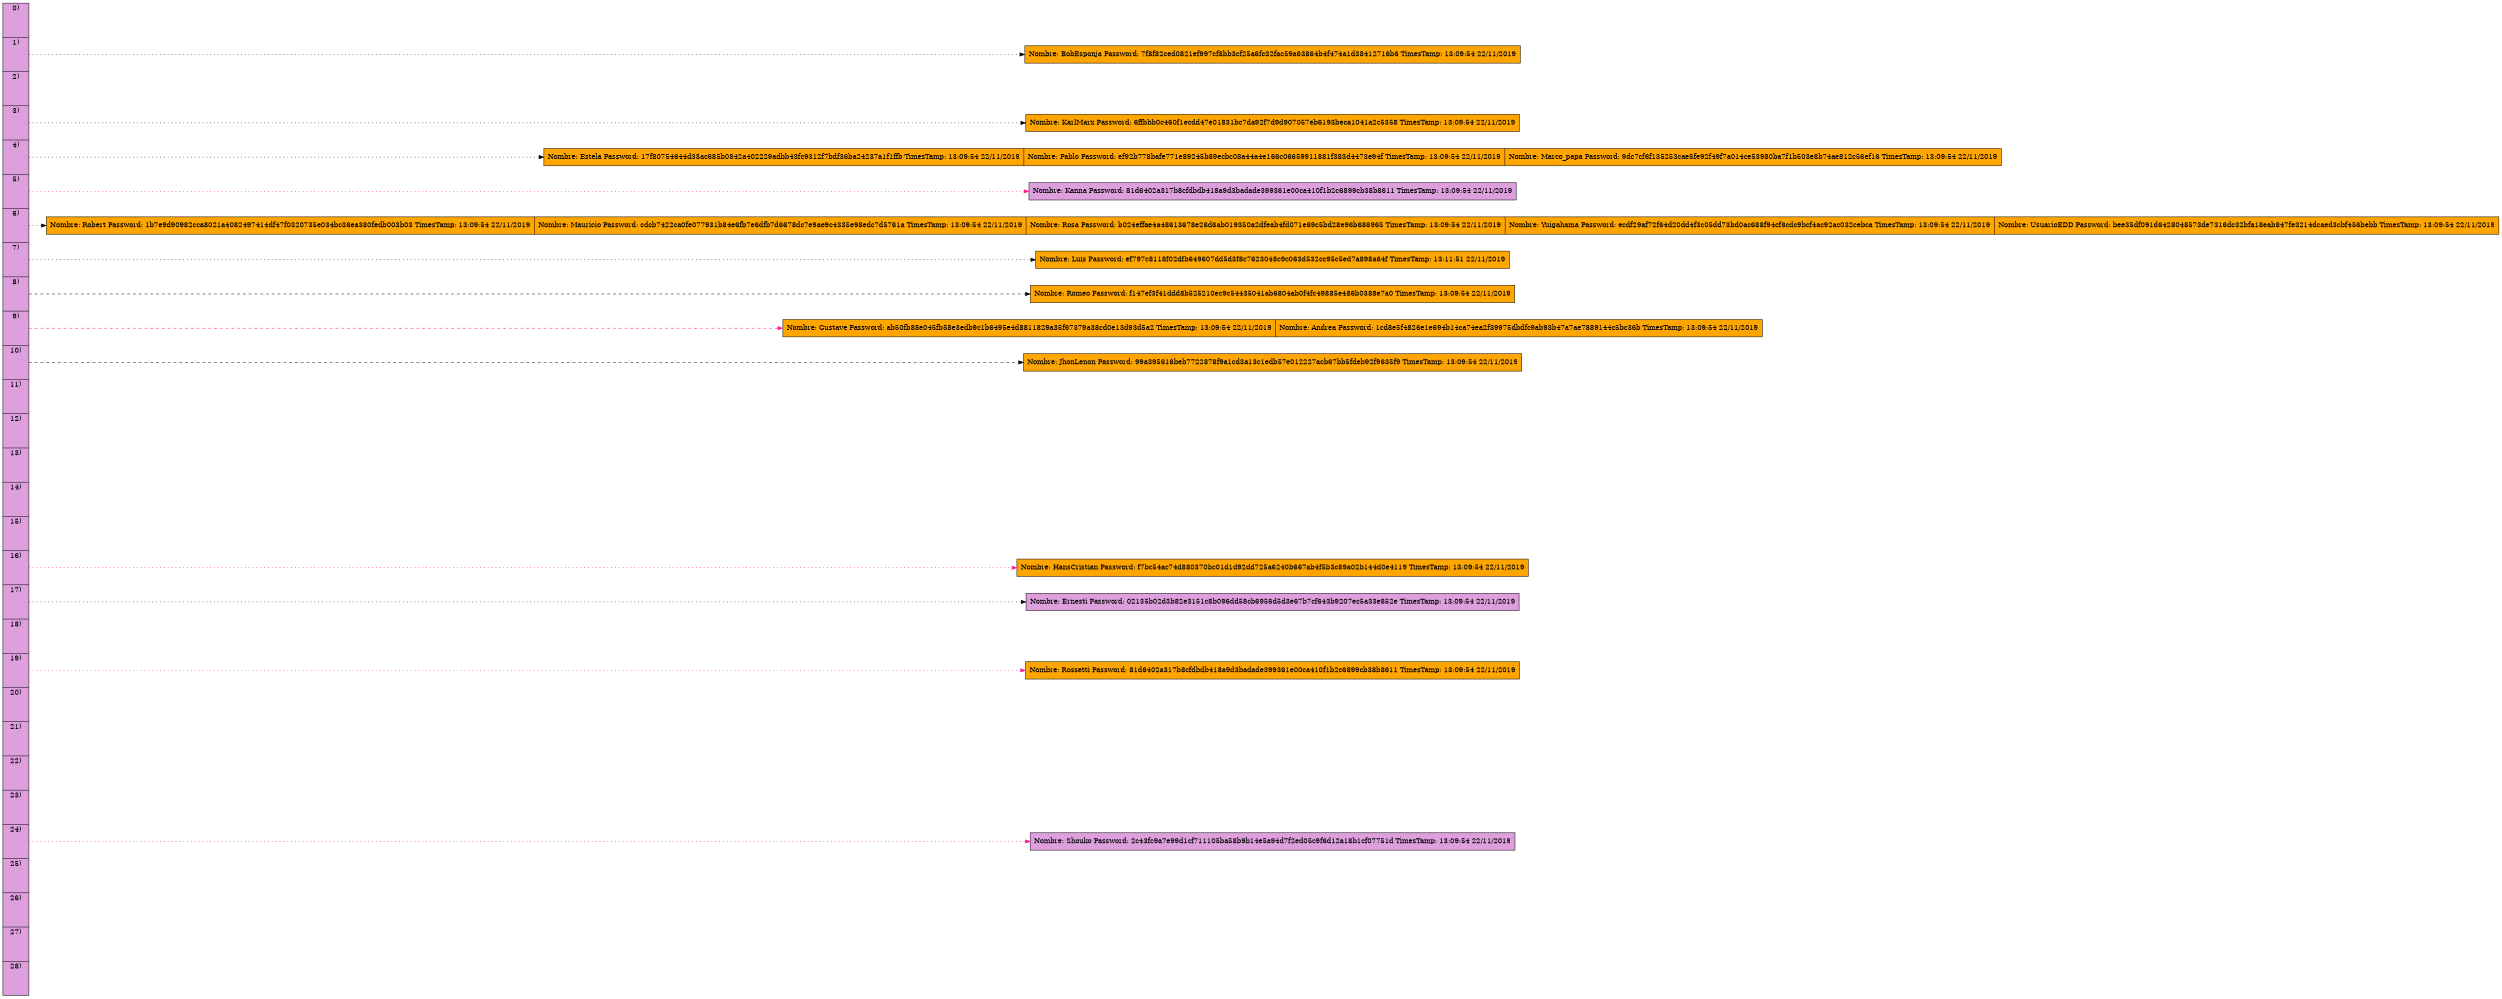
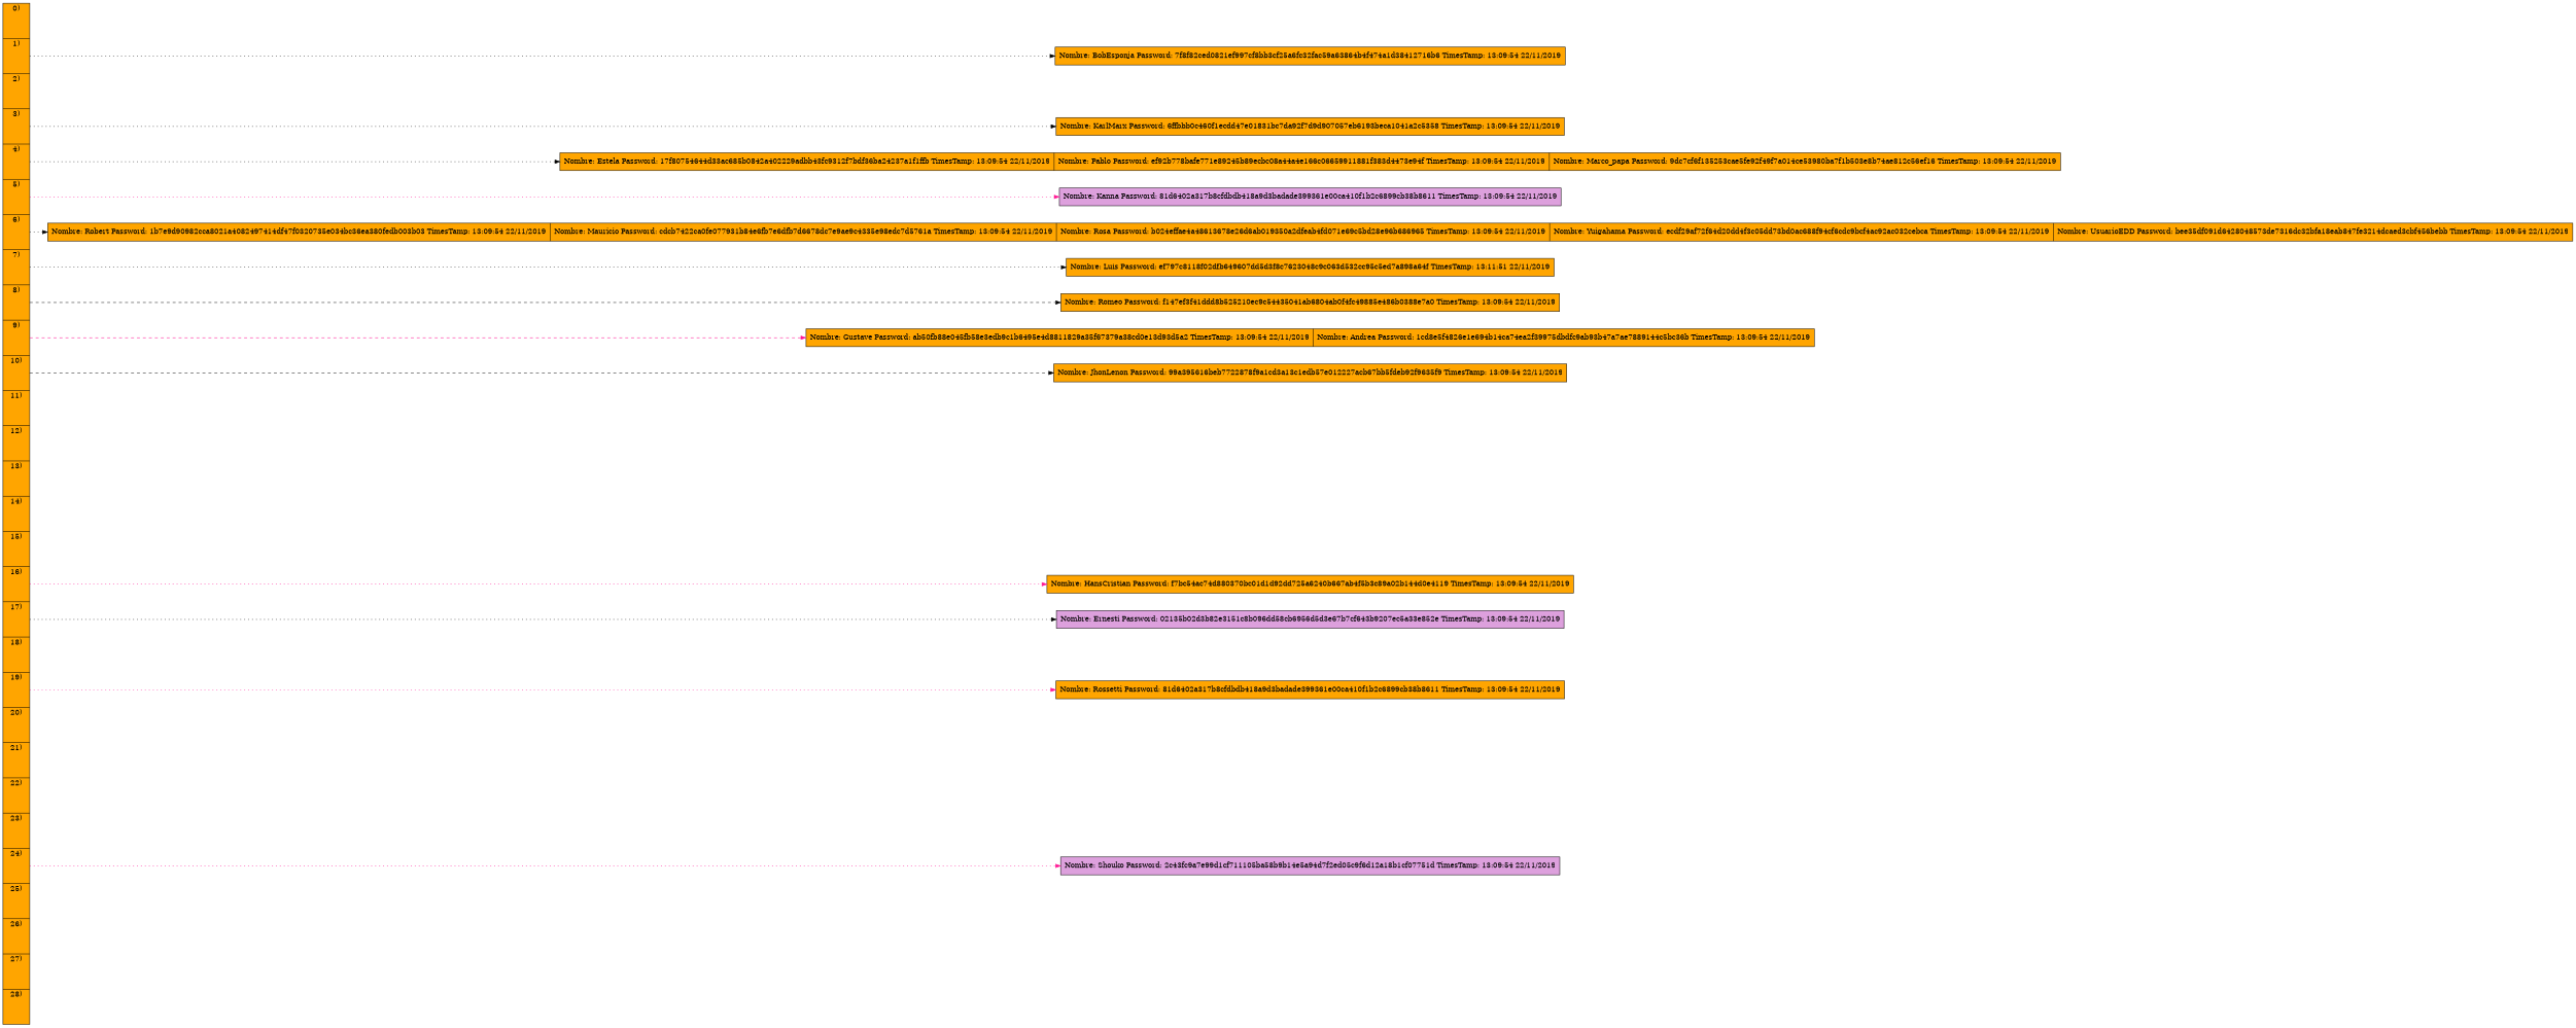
  digraph {
    rankdir=LR
    node [shape=record style=filled fillcolor=orange]
    edge [color=black style=dotted]
-   n1 [label="<N0>0)\n\n\n\n|<N1>1)\n\n\n\n|<N2>2)\n\n\n\n|<N3>3)\n\n\n\n|<N4>4)\n\n\n\n|<N5>5)\n\n\n\n|<N6>6)\n\n\n\n|<N7>7)\n\n\n\n|<N8>8)\n\n\n\n|<N9>9)\n\n\n\n|<N10>10)\n\n\n\n|<N11>11)\n\n\n\n|<N12>12)\n\n\n\n|<N13>13)\n\n\n\n|<N14>14)\n\n\n\n|<N15>15)\n\n\n\n|<N16>16)\n\n\n\n|<N17>17)\n\n\n\n|<N18>18)\n\n\n\n|<N19>19)\n\n\n\n|<N20>20)\n\n\n\n|<N21>21)\n\n\n\n|<N22>22)\n\n\n\n|<N23>23)\n\n\n\n|<N24>24)\n\n\n\n|<N25>25)\n\n\n\n|<N26>26)\n\n\n\n|<N27>27)\n\n\n\n|<N28>28)\n\n\n\n" fillcolor=plum]
+   n1 [label="<N0>0)\n\n\n\n|<N1>1)\n\n\n\n|<N2>2)\n\n\n\n|<N3>3)\n\n\n\n|<N4>4)\n\n\n\n|<N5>5)\n\n\n\n|<N6>6)\n\n\n\n|<N7>7)\n\n\n\n|<N8>8)\n\n\n\n|<N9>9)\n\n\n\n|<N10>10)\n\n\n\n|<N11>11)\n\n\n\n|<N12>12)\n\n\n\n|<N13>13)\n\n\n\n|<N14>14)\n\n\n\n|<N15>15)\n\n\n\n|<N16>16)\n\n\n\n|<N17>17)\n\n\n\n|<N18>18)\n\n\n\n|<N19>19)\n\n\n\n|<N20>20)\n\n\n\n|<N21>21)\n\n\n\n|<N22>22)\n\n\n\n|<N23>23)\n\n\n\n|<N24>24)\n\n\n\n|<N25>25)\n\n\n\n|<N26>26)\n\n\n\n|<N27>27)\n\n\n\n|<N28>28)\n\n\n\n"]
    n2 [label="{Nombre: BobEsponja Password: 7f8f82ced0821ef997cf8bb3cf25a6fc32fac59a63864b4f474a1d38412716b6 TimesTamp: 13:09:54 22/11/2019}"]
    n3 [label="{Nombre: KarlMarx Password: 6ffbbb0c460f1ecdd47e01831bc7da92f7d9d907057eb6193beca1041a2c5358 TimesTamp: 13:09:54 22/11/2019}"]
    n4 [label="{Nombre: Estela Password: 17f80754644d33ac685b0842a402229adbb43fc9312f7bdf36ba24237a1f1ffb TimesTamp: 13:09:54 22/11/2019|Nombre: Pablo Password: ef92b778bafe771e89245b89ecbc08a44a4e166c06659911881f383d4473e94f TimesTamp: 13:09:54 22/11/2019|Nombre: Marco_papa Password: 9dc7cf6f135253cae5fe92f49f7a014ce53980ba7f1b503e8b74ae812c56ef16 TimesTamp: 13:09:54 22/11/2019}"]
    n5 [label="{Nombre: Kanna Password: 81d6402a317b8cfdbdb418a9d3badade399361e00ca410f1b2c6899cb38b8611 TimesTamp: 13:09:54 22/11/2019}" fillcolor=plum]
    n6 [label="{Nombre: Robert Password: 1b7e9d90982cca8021a4082497414df47f0320735e034bc36ea380fedb003b03 TimesTamp: 13:09:54 22/11/2019|Nombre: Mauricio Password: cdcb7422ca0fe077931b84e6fb7e6dfb7d6678dc7e9ae9c4335e98edc7d5761a TimesTamp: 13:09:54 22/11/2019|Nombre: Rosa Password: b024effae4a48613678e26d6ab019350a2dfeab4fd071e69c5bd28e96b686965 TimesTamp: 13:09:54 22/11/2019|Nombre: Yuigahama Password: ecdf29af72f64d20dd4f3c05dd73bd0ac688f94cf6cdc9bcf4ac92ac032cebca TimesTamp: 13:09:54 22/11/2019|Nombre: UsuarioEDD Password: bee35df091d6428048573de7316dc32bfa18eab847fe3214dcaed3cbf456bebb TimesTamp: 13:09:54 22/11/2019}"]
    n7 [label="{Nombre: Luis Password: ef797c8118f02dfb649607dd5d3f8c7623048c9c063d532cc95c5ed7a898a64f TimesTamp: 13:11:51 22/11/2019}"]
    n8 [label="{Nombre: Romeo Password: f147ef3f41ddd8b525210ec9c54435041ab6804ab0f4fc49885e486b0388e7a0 TimesTamp: 13:09:54 22/11/2019}"]
    n9 [label="{Nombre: Gustave Password: ab50fb88e045fb58e3edb9c1b6495e4d8811829a35f67379a38cd0e13d93d5a2 TimesTamp: 13:09:54 22/11/2019|Nombre: Andrea Password: 1cd8e5f4826e1e694b14ca74ea2f39975dbdfc9ab93b47a7ae7889144c5bc36b TimesTamp: 13:09:54 22/11/2019}"]
    n10 [label="{Nombre: JhonLenon Password: 99a395616beb7722878f9a1cd3a13c1edb57e012227acb67bb5fdeb92f9635f9 TimesTamp: 13:09:54 22/11/2019}"]
    n11 [label="{Nombre: HansCristian Password: f7bc54ac74d880370bc01d1d92dd725a6240b667ab4f5b3c89a02b144d0e4119 TimesTamp: 13:09:54 22/11/2019}"]
    n12 [label="{Nombre: Ernesti Password: 02135b02d3b82e3151c8b096dd58cb6956d5d3e67b7cf643b9207ec5a33e852e TimesTamp: 13:09:54 22/11/2019}" fillcolor=plum]
    n13 [label="{Nombre: Rossetti  Password: 81d6402a317b8cfdbdb418a9d3badade399361e00ca410f1b2c6899cb38b8611 TimesTamp: 13:09:54 22/11/2019}"]
    n14 [label="{Nombre: Shouko Password: 2c43fc9a7e99d1cf711105ba58b9b14e5a94d7f2ed05c9f6d12a18b1cf07751d TimesTamp: 13:09:54 22/11/2019}" fillcolor=plum]
    n1 -> n2 [tailport=N1]
    n1 -> n3 [tailport=N3]
    n1 -> n4 [tailport=N4]
    n1 -> n5 [tailport=N5 color=deeppink]
    n1 -> n6 [tailport=N6]
    n1 -> n7 [tailport=N7]
    n1 -> n8 [tailport=N8 style=dashed]
    n1 -> n9 [tailport=N9 color=deeppink style=dashed]
    n1 -> n10 [tailport=N10 style=dashed]
    n1 -> n11 [tailport=N16 color=deeppink]
    n1 -> n12 [tailport=N17]
    n1 -> n13 [tailport=N19 color=deeppink]
    n1 -> n14 [tailport=N24 color=deeppink]
  }
